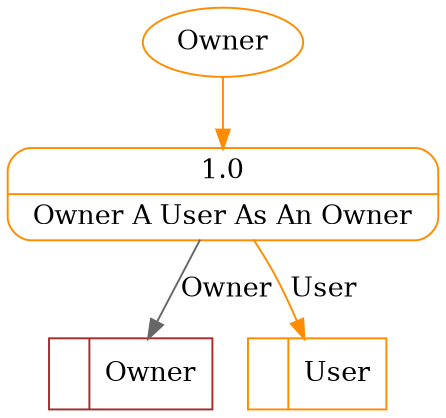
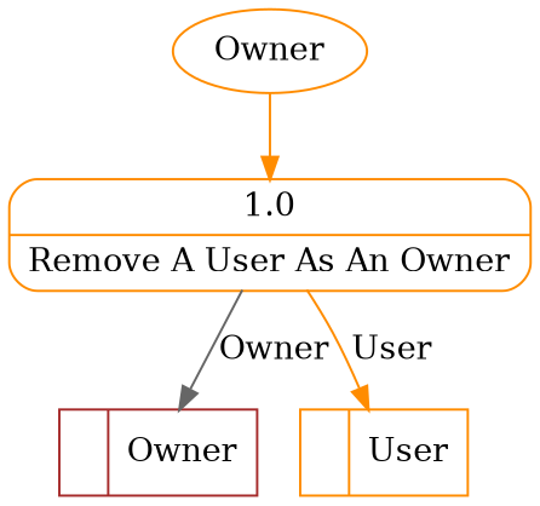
  digraph {
    node [shape=record color=darkorange]
    edge [color=darkorange]
    n1 [label="<f0>  |<f1> Owner " color=brown]
    n2 [label="<f0>  |<f1> User "]
    n3 [label=Owner shape=ellipse]
-   n4 [label="{<f0> 1.0|<f1> Owner A User As An Owner }" shape=Mrecord]
+   n4 [label="{<f0> 1.0|<f1> Remove A User As An Owner }" shape=Mrecord]
    n3 -> n4
    n4 -> n1 [label=Owner color=gray40]
    n4 -> n2 [label=User]
  }
